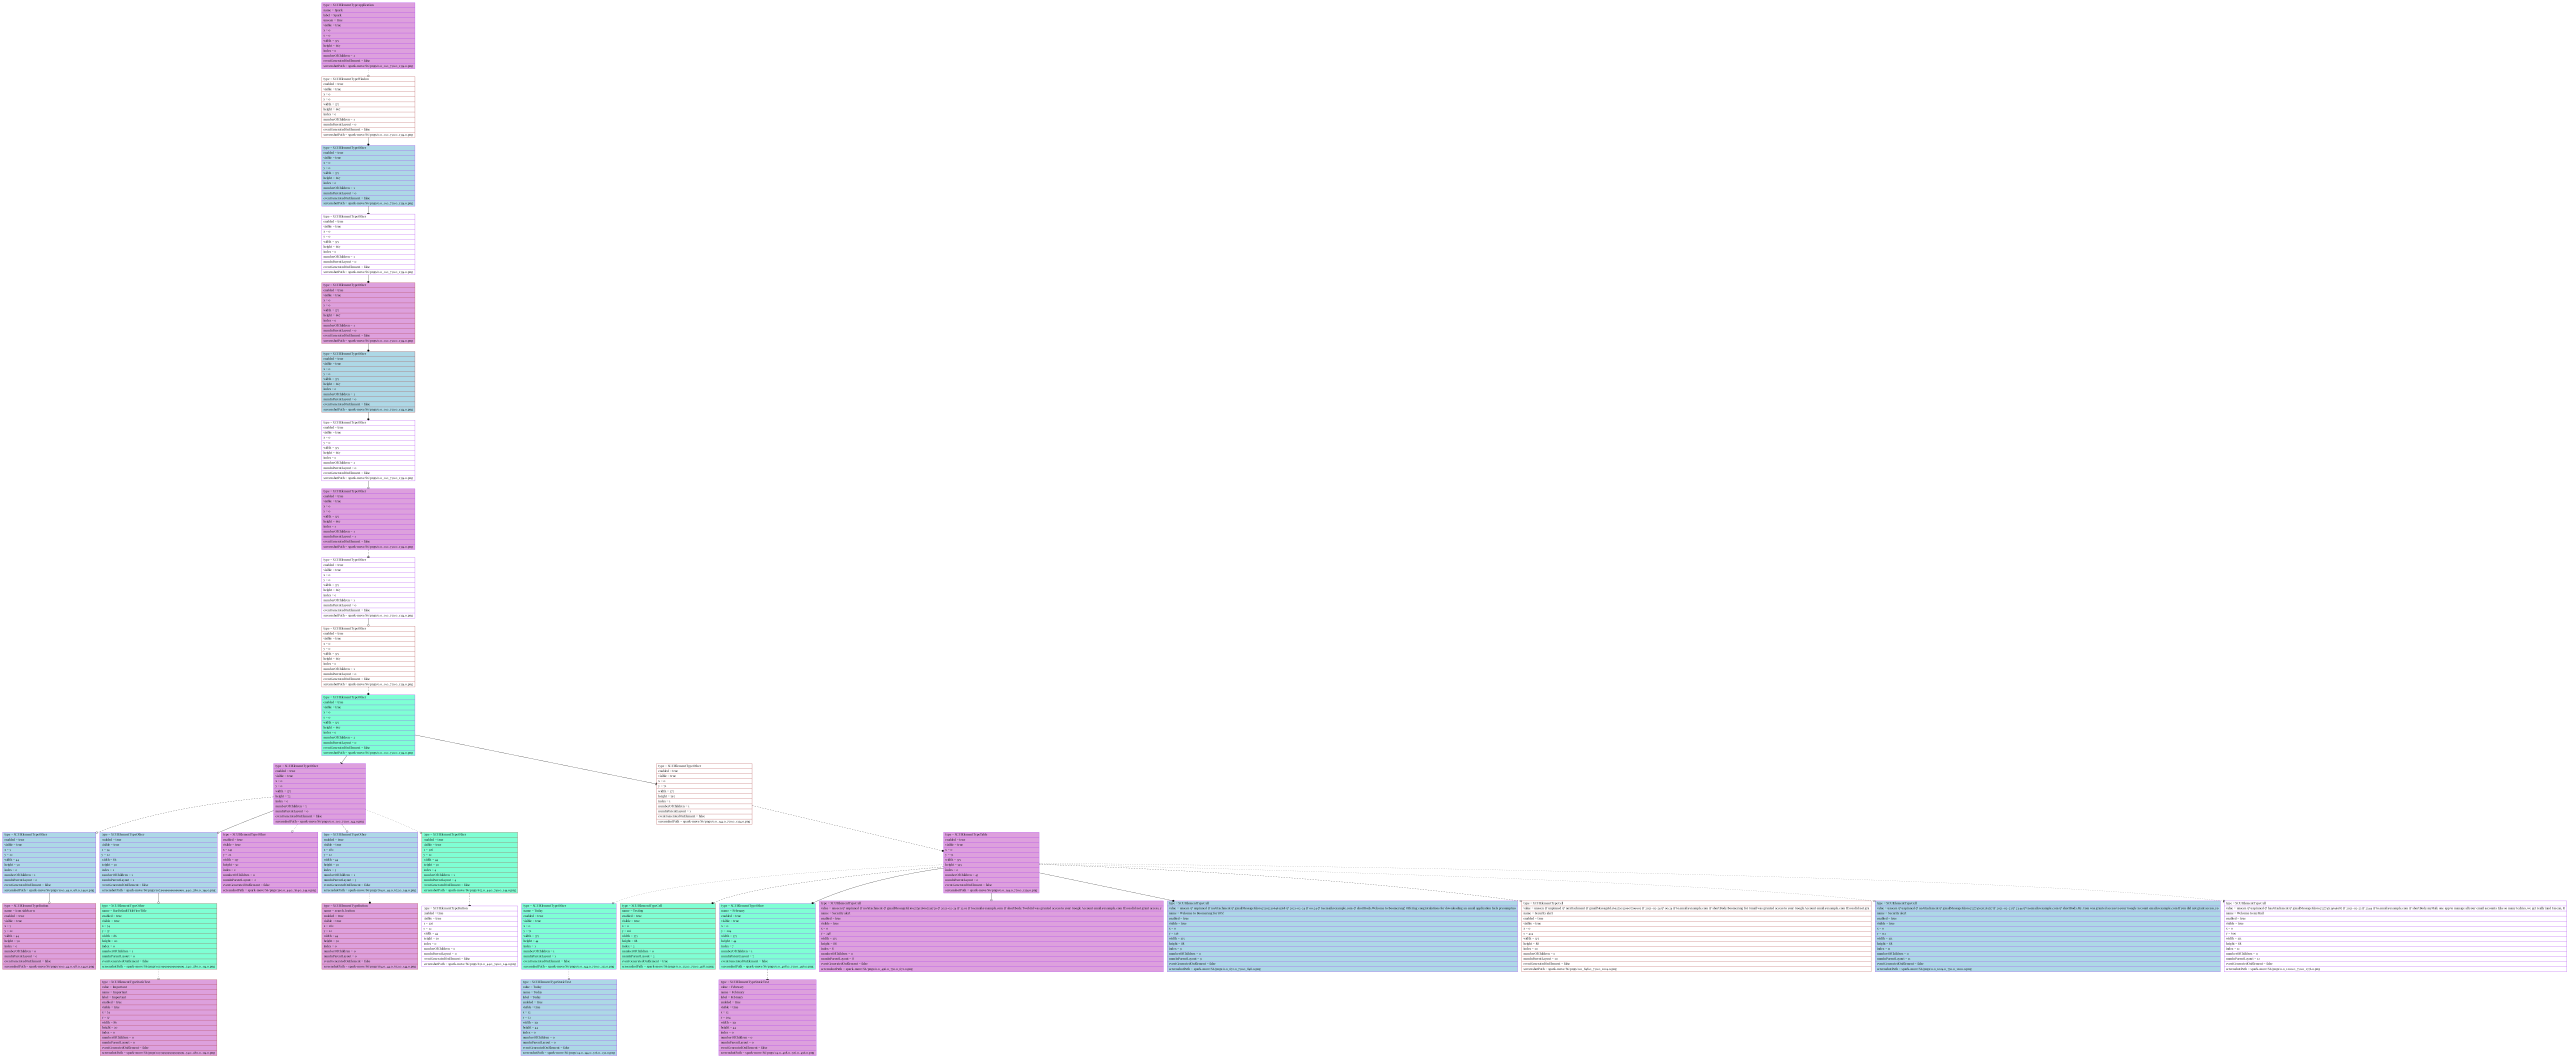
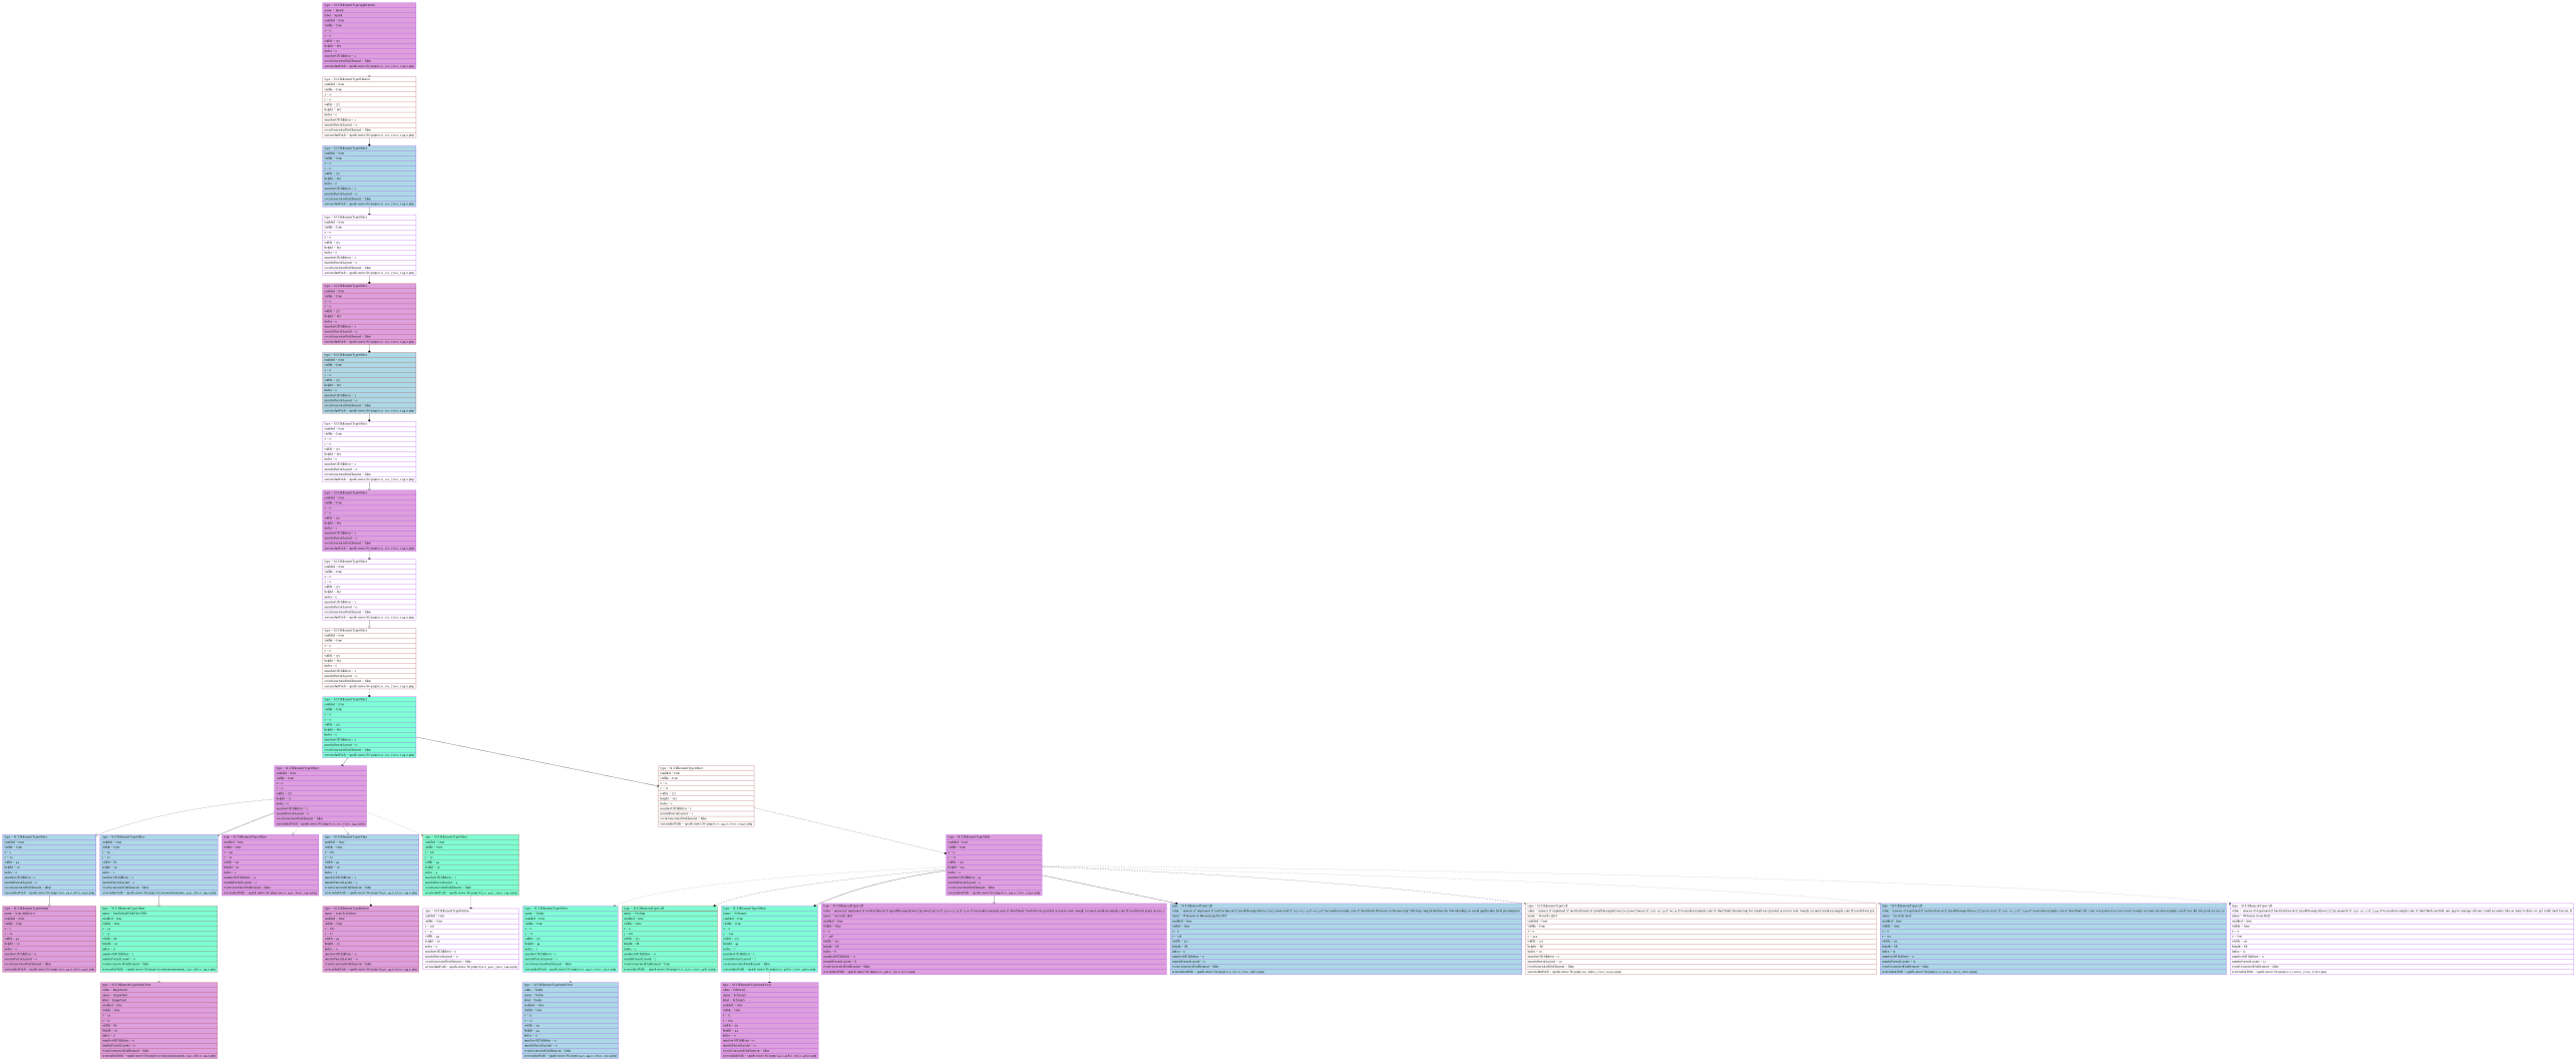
  digraph {
    fontname="Playfair Display"
    node [color=purple fillcolor=plum fontname="Playfair Display" shape=record style=filled]
    edge [arrowhead=odot fontname="Playfair Display" style=solid]
-   n1 [label="{type = XCUIElementTypeApplication\l|name = Spark\l|label = Spark\l|unseen = true\l|visible = true\l|x = 0\l|y = 0\l|width = 375\l|height = 667\l|index = 0\l|numberOfChildren = 2\l|eventGeneratedOnElement = false \l|screenshotPath = spark-move/S6/pngs/0.0_0.0_750.0_1334.0.png\l}"]
+   n1 [label="{type = XCUIElementTypeApplication\l|name = Spark\l|label = Spark\l|enabled = true\l|visible = true\l|x = 0\l|y = 0\l|width = 375\l|height = 667\l|index = 0\l|numberOfChildren = 2\l|eventGeneratedOnElement = false \l|screenshotPath = spark-move/S6/pngs/0.0_0.0_750.0_1334.0.png\l}"]
    n2 [color=brown fillcolor=white label="{type = XCUIElementTypeWindow\l|enabled = true\l|visible = true\l|x = 0\l|y = 0\l|width = 375\l|height = 667\l|index = 0\l|numberOfChildren = 1\l|numInParentLayout = 0\l|eventGeneratedOnElement = false \l|screenshotPath = spark-move/S6/pngs/0.0_0.0_750.0_1334.0.png\l}"]
    n3 [fillcolor=lightblue label="{type = XCUIElementTypeOther\l|enabled = true\l|visible = true\l|x = 0\l|y = 0\l|width = 375\l|height = 667\l|index = 0\l|numberOfChildren = 1\l|numInParentLayout = 0\l|eventGeneratedOnElement = false \l|screenshotPath = spark-move/S6/pngs/0.0_0.0_750.0_1334.0.png\l}"]
    n4 [fillcolor=white label="{type = XCUIElementTypeOther\l|enabled = true\l|visible = true\l|x = 0\l|y = 0\l|width = 375\l|height = 667\l|index = 0\l|numberOfChildren = 1\l|numInParentLayout = 0\l|eventGeneratedOnElement = false \l|screenshotPath = spark-move/S6/pngs/0.0_0.0_750.0_1334.0.png\l}"]
    n5 [color=brown label="{type = XCUIElementTypeOther\l|enabled = true\l|visible = true\l|x = 0\l|y = 0\l|width = 375\l|height = 667\l|index = 0\l|numberOfChildren = 1\l|numInParentLayout = 0\l|eventGeneratedOnElement = false \l|screenshotPath = spark-move/S6/pngs/0.0_0.0_750.0_1334.0.png\l}"]
    n6 [color=brown fillcolor=lightblue label="{type = XCUIElementTypeOther\l|enabled = true\l|visible = true\l|x = 0\l|y = 0\l|width = 375\l|height = 667\l|index = 0\l|numberOfChildren = 3\l|numInParentLayout = 0\l|eventGeneratedOnElement = false \l|screenshotPath = spark-move/S6/pngs/0.0_0.0_750.0_1334.0.png\l}"]
    n7 [fillcolor=white label="{type = XCUIElementTypeOther\l|enabled = true\l|visible = true\l|x = 0\l|y = 0\l|width = 375\l|height = 667\l|index = 0\l|numberOfChildren = 2\l|numInParentLayout = 0\l|eventGeneratedOnElement = false \l|screenshotPath = spark-move/S6/pngs/0.0_0.0_750.0_1334.0.png\l}"]
    n8 [label="{type = XCUIElementTypeOther\l|enabled = true\l|visible = true\l|x = 0\l|y = 0\l|width = 375\l|height = 667\l|index = 1\l|numberOfChildren = 1\l|numInParentLayout = 1\l|eventGeneratedOnElement = false \l|screenshotPath = spark-move/S6/pngs/0.0_0.0_750.0_1334.0.png\l}"]
    n9 [fillcolor=white label="{type = XCUIElementTypeOther\l|enabled = true\l|visible = true\l|x = 0\l|y = 0\l|width = 375\l|height = 667\l|index = 0\l|numberOfChildren = 1\l|numInParentLayout = 0\l|eventGeneratedOnElement = false \l|screenshotPath = spark-move/S6/pngs/0.0_0.0_750.0_1334.0.png\l}"]
    n10 [color=brown fillcolor=white label="{type = XCUIElementTypeOther\l|enabled = true\l|visible = true\l|x = 0\l|y = 0\l|width = 375\l|height = 667\l|index = 0\l|numberOfChildren = 1\l|numInParentLayout = 0\l|eventGeneratedOnElement = false \l|screenshotPath = spark-move/S6/pngs/0.0_0.0_750.0_1334.0.png\l}"]
    n11 [fillcolor=aquamarine label="{type = XCUIElementTypeOther\l|enabled = true\l|visible = true\l|x = 0\l|y = 0\l|width = 375\l|height = 667\l|index = 0\l|numberOfChildren = 2\l|numInParentLayout = 0\l|eventGeneratedOnElement = false \l|screenshotPath = spark-move/S6/pngs/0.0_0.0_750.0_1334.0.png\l}"]
    n12 [label="{type = XCUIElementTypeOther\l|enabled = true\l|visible = true\l|x = 0\l|y = 0\l|width = 375\l|height = 72\l|index = 0\l|numberOfChildren = 5\l|numInParentLayout = 0\l|eventGeneratedOnElement = false \l|screenshotPath = spark-move/S6/pngs/0.0_0.0_750.0_144.0.png\l}"]
    n13 [color=brown fillcolor=white label="{type = XCUIElementTypeOther\l|enabled = true\l|visible = true\l|x = 0\l|y = 72\l|width = 375\l|height = 595\l|index = 1\l|numberOfChildren = 1\l|numInParentLayout = 1\l|eventGeneratedOnElement = false \l|screenshotPath = spark-move/S6/pngs/0.0_144.0_750.0_1334.0.png\l}"]
    n14 [fillcolor=lightblue label="{type = XCUIElementTypeOther\l|enabled = true\l|visible = true\l|x = 5\l|y = 22\l|width = 44\l|height = 50\l|index = 0\l|numberOfChildren = 1\l|numInParentLayout = 0\l|eventGeneratedOnElement = false \l|screenshotPath = spark-move/S6/pngs/10.0_44.0_98.0_144.0.png\l}"]
    n15 [fillcolor=lightblue label="{type = XCUIElementTypeOther\l|enabled = true\l|visible = true\l|x = 54\l|y = 22\l|width = 86\l|height = 50\l|index = 1\l|numberOfChildren = 1\l|numInParentLayout = 1\l|eventGeneratedOnElement = false \l|screenshotPath = spark-move/S6/pngs/107.99999999999999_44.0_280.0_144.0.png\l}"]
    n16 [label="{type = XCUIElementTypeOther\l|enabled = true\l|visible = true\l|x = 145\l|y = 22\l|width = 137\l|height = 50\l|index = 2\l|numberOfChildren = 0\l|numInParentLayout = 2\l|eventGeneratedOnElement = false \l|screenshotPath = spark-move/S6/pngs/290.0_44.0_564.0_144.0.png\l}"]
    n17 [fillcolor=lightblue label="{type = XCUIElementTypeOther\l|enabled = true\l|visible = true\l|x = 282\l|y = 22\l|width = 44\l|height = 50\l|index = 3\l|numberOfChildren = 1\l|numInParentLayout = 3\l|eventGeneratedOnElement = false \l|screenshotPath = spark-move/S6/pngs/564.0_44.0_652.0_144.0.png\l}"]
    n18 [color=brown fillcolor=aquamarine label="{type = XCUIElementTypeOther\l|enabled = true\l|visible = true\l|x = 326\l|y = 22\l|width = 44\l|height = 50\l|index = 4\l|numberOfChildren = 1\l|numInParentLayout = 4\l|eventGeneratedOnElement = false \l|screenshotPath = spark-move/S6/pngs/652.0_44.0_740.0_144.0.png\l}"]
    n19 [label="{type = XCUIElementTypeTable\l|enabled = true\l|visible = true\l|x = 0\l|y = 72\l|width = 375\l|height = 595\l|index = 0\l|numberOfChildren = 45\l|numInParentLayout = 0\l|eventGeneratedOnElement = false \l|screenshotPath = spark-move/S6/pngs/0.0_144.0_750.0_1334.0.png\l}"]
    n20 [color=brown label="{type = XCUIElementTypeButton\l|name = icon sidebar n\l|enabled = true\l|visible = true\l|x = 5\l|y = 22\l|width = 44\l|height = 50\l|index = 0\l|numberOfChildren = 0\l|numInParentLayout = 0\l|eventGeneratedOnElement = false \l|screenshotPath = spark-move/S6/pngs/10.0_44.0_98.0_144.0.png\l}"]
    n21 [color=brown fillcolor=aquamarine label="{type = XCUIElementTypeOther\l|name = BarDefaultTitleViewTitle\l|enabled = true\l|visible = true\l|x = 54\l|y = 37\l|width = 86\l|height = 20\l|index = 0\l|numberOfChildren = 1\l|numInParentLayout = 0\l|eventGeneratedOnElement = false \l|screenshotPath = spark-move/S6/pngs/107.99999999999999_74.0_280.0_114.0.png\l}"]
    n22 [color=brown label="{type = XCUIElementTypeButton\l|name = search_button\l|enabled = true\l|visible = true\l|x = 282\l|y = 22\l|width = 44\l|height = 50\l|index = 0\l|numberOfChildren = 0\l|numInParentLayout = 0\l|eventGeneratedOnElement = false \l|screenshotPath = spark-move/S6/pngs/564.0_44.0_652.0_144.0.png\l}"]
    n23 [fillcolor=white label="{type = XCUIElementTypeButton\l|enabled = true\l|visible = true\l|x = 326\l|y = 22\l|width = 44\l|height = 50\l|index = 0\l|numberOfChildren = 0\l|numInParentLayout = 0\l|eventGeneratedOnElement = false \l|screenshotPath = spark-move/S6/pngs/652.0_44.0_740.0_144.0.png\l}"]
    n24 [fillcolor=aquamarine label="{type = XCUIElementTypeOther\l|name = Today\l|enabled = true\l|visible = true\l|x = 0\l|y = 72\l|width = 375\l|height = 44\l|index = 1\l|numberOfChildren = 1\l|numInParentLayout = 1\l|eventGeneratedOnElement = false \l|screenshotPath = spark-move/S6/pngs/0.0_144.0_750.0_232.0.png\l}"]
    n25 [color=brown fillcolor=aquamarine label="{type = XCUIElementTypeCell\l|value = seen & unpinned & noAttachment & gmailMessageId:1696282245677461066 & 2021-04-06 & 11:20 & to:Some User <email@example.com> & shortBody:\l|name = Testing\l|enabled = true\l|visible = true\l|x = 0\l|y = 116\l|width = 375\l|height = 88\l|index = 2\l|numberOfChildren = 0\l|numInParentLayout = 2\l|eventGeneratedOnElement = true \l|screenshotPath = spark-move/S6/pngs/0.0_232.0_750.0_408.0.png\l}"]
    n26 [fillcolor=aquamarine label="{type = XCUIElementTypeOther\l|name = February\l|enabled = true\l|visible = true\l|x = 0\l|y = 204\l|width = 375\l|height = 44\l|index = 7\l|numberOfChildren = 1\l|numInParentLayout = 7\l|eventGeneratedOnElement = false \l|screenshotPath = spark-move/S6/pngs/0.0_408.0_750.0_496.0.png\l}"]
    n27 [label="{type = XCUIElementTypeCell\l|value = unseen & unpinned & noAttachment & gmailMessageId:1692574156695339729 & 2021-02-24 & 12:01 & to:email@example.com & shortBody:Twobird was granted access to your Google Account email@example.com If you did not grant access, y\l|name = Security alert\l|enabled = true\l|visible = true\l|x = 0\l|y = 248\l|width = 375\l|height = 88\l|index = 8\l|numberOfChildren = 0\l|numInParentLayout = 8\l|eventGeneratedOnElement = false \l|screenshotPath = spark-move/S6/pngs/0.0_496.0_750.0_672.0.png\l}"]
    n28 [fillcolor=lightblue label="{type = XCUIElementTypeCell\l|value = unseen & unpinned & noAttachment & gmailMessageId:1692530323064613368 & 2021-02-24 & 00:24 & to:email@example.com & shortBody:Welcome to Boomerang! Offering congratulations for downloading an email application feels presumptuo\l|name = Welcome to Boomerang for iOS!\l|enabled = true\l|visible = true\l|x = 0\l|y = 336\l|width = 375\l|height = 88\l|index = 9\l|numberOfChildren = 0\l|numInParentLayout = 9\l|eventGeneratedOnElement = false \l|screenshotPath = spark-move/S6/pngs/0.0_672.0_750.0_848.0.png\l}"]
    n29 [color=brown fillcolor=white label="{type = XCUIElementTypeCell\l|value = unseen & unpinned & noAttachment & gmailMessageId:1692530320905799903 & 2021-02-24 & 00:24 & to:email@example.com & shortBody:Boomerang for Gmail was granted access to your Google Account email@example.com If you did not gra\l|name = Security alert\l|enabled = true\l|visible = true\l|x = 0\l|y = 424\l|width = 375\l|height = 88\l|index = 10\l|numberOfChildren = 0\l|numInParentLayout = 10\l|eventGeneratedOnElement = false \l|screenshotPath = spark-move/S6/pngs/0.0_848.0_750.0_1024.0.png\l}"]
    n30 [fillcolor=lightblue label="{type = XCUIElementTypeCell\l|value = unseen & unpinned & noAttachment & gmailMessageId:1692527745026263517 & 2021-02-23 & 23:44 & to:email@example.com & shortBody:My.Com was granted access to your Google Account email@example.com If you did not grant access, yo\l|name = Security alert\l|enabled = true\l|visible = true\l|x = 0\l|y = 512\l|width = 375\l|height = 88\l|index = 11\l|numberOfChildren = 0\l|numInParentLayout = 11\l|eventGeneratedOnElement = false \l|screenshotPath = spark-move/S6/pngs/0.0_1024.0_750.0_1200.0.png\l}"]
    n31 [fillcolor=white label="{type = XCUIElementTypeCell\l|value = unseen & unpinned & hasAttachment & gmailMessageId:1692527745134646185 & 2021-02-23 & 23:44 & to:email@example.com & shortBody:myMail: one app to manage all your email accounts Like so many techies, we get really (and I mean, R\l|name = Welcome to myMail\l|enabled = true\l|visible = true\l|x = 0\l|y = 600\l|width = 375\l|height = 88\l|index = 12\l|numberOfChildren = 0\l|numInParentLayout = 12\l|eventGeneratedOnElement = false \l|screenshotPath = spark-move/S6/pngs/0.0_1200.0_750.0_1376.0.png\l}"]
    n32 [color=brown label="{type = XCUIElementTypeStaticText\l|value = Important\l|name = Important\l|label = Important\l|enabled = true\l|visible = true\l|x = 54\l|y = 37\l|width = 86\l|height = 20\l|index = 0\l|numberOfChildren = 0\l|numInParentLayout = 0\l|eventGeneratedOnElement = false \l|screenshotPath = spark-move/S6/pngs/107.99999999999999_74.0_280.0_114.0.png\l}"]
    n33 [fillcolor=lightblue label="{type = XCUIElementTypeStaticText\l|value = Today\l|name = Today\l|label = Today\l|enabled = true\l|visible = true\l|x = 12\l|y = 72\l|width = 351\l|height = 44\l|index = 0\l|numberOfChildren = 0\l|numInParentLayout = 0\l|eventGeneratedOnElement = false \l|screenshotPath = spark-move/S6/pngs/24.0_144.0_726.0_232.0.png\l}"]
    n34 [label="{type = XCUIElementTypeStaticText\l|value = February\l|name = February\l|label = February\l|enabled = true\l|visible = true\l|x = 12\l|y = 204\l|width = 351\l|height = 44\l|index = 0\l|numberOfChildren = 0\l|numInParentLayout = 0\l|eventGeneratedOnElement = false \l|screenshotPath = spark-move/S6/pngs/24.0_408.0_726.0_496.0.png\l}"]
    n1 -> n2 [style=dotted]
    n2 -> n3 [arrowhead=dot]
    n3 -> n4 [arrowhead=tee]
    n4 -> n5 [arrowhead=dot]
    n5 -> n6 [arrowhead=dot]
    n6 -> n7 [arrowhead=dot]
    n7 -> n8
    n8 -> n9 [arrowhead=tee style=dashed]
    n9 -> n10
    n10 -> n11 [arrowhead=dot style=dashed]
    n11 -> n12 [arrowhead=tee]
    n11 -> n13 [arrowhead=tee]
    n12 -> n14 [style=dashed]
    n12 -> n15
    n12 -> n16 [style=dotted]
    n12 -> n17 [style=dashed]
    n12 -> n18 [style=dotted]
    n13 -> n19 [arrowhead=dot style=dashed]
    n14 -> n20
    n15 -> n21
    n17 -> n22 [arrowhead=dot style=dotted]
    n18 -> n23 [arrowhead=tee style=dashed]
    n19 -> n24 [style=dotted]
    n19 -> n25 [arrowhead=dot style=dashed]
    n19 -> n26 [arrowhead=dot]
    n19 -> n27
    n19 -> n28 [arrowhead=dot]
    n19 -> n29 [style=dashed]
    n19 -> n30 [style=dotted]
    n19 -> n31 [arrowhead=tee style=dotted]
    n21 -> n32 [style=dotted]
    n24 -> n33 [style=dotted]
    n26 -> n34 [arrowhead=tee style=dashed]
  }
